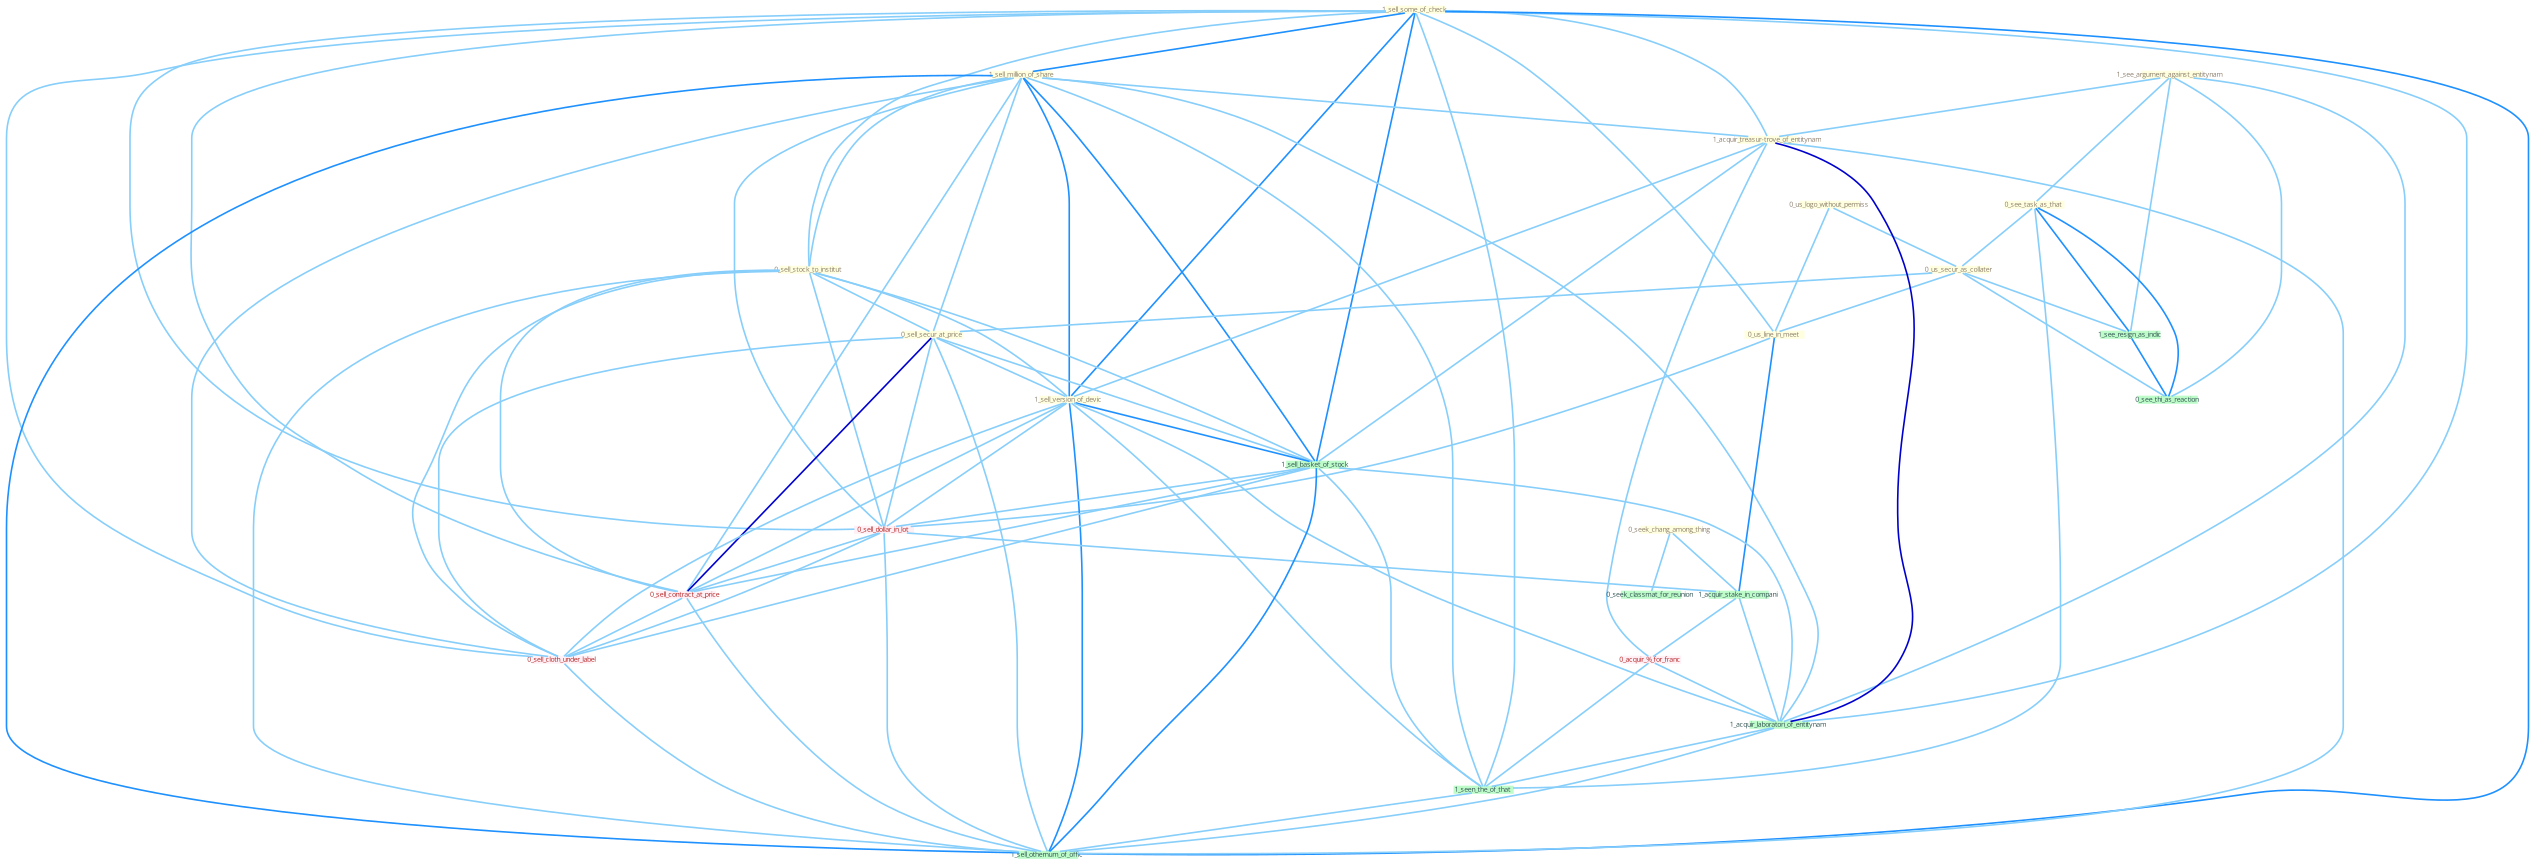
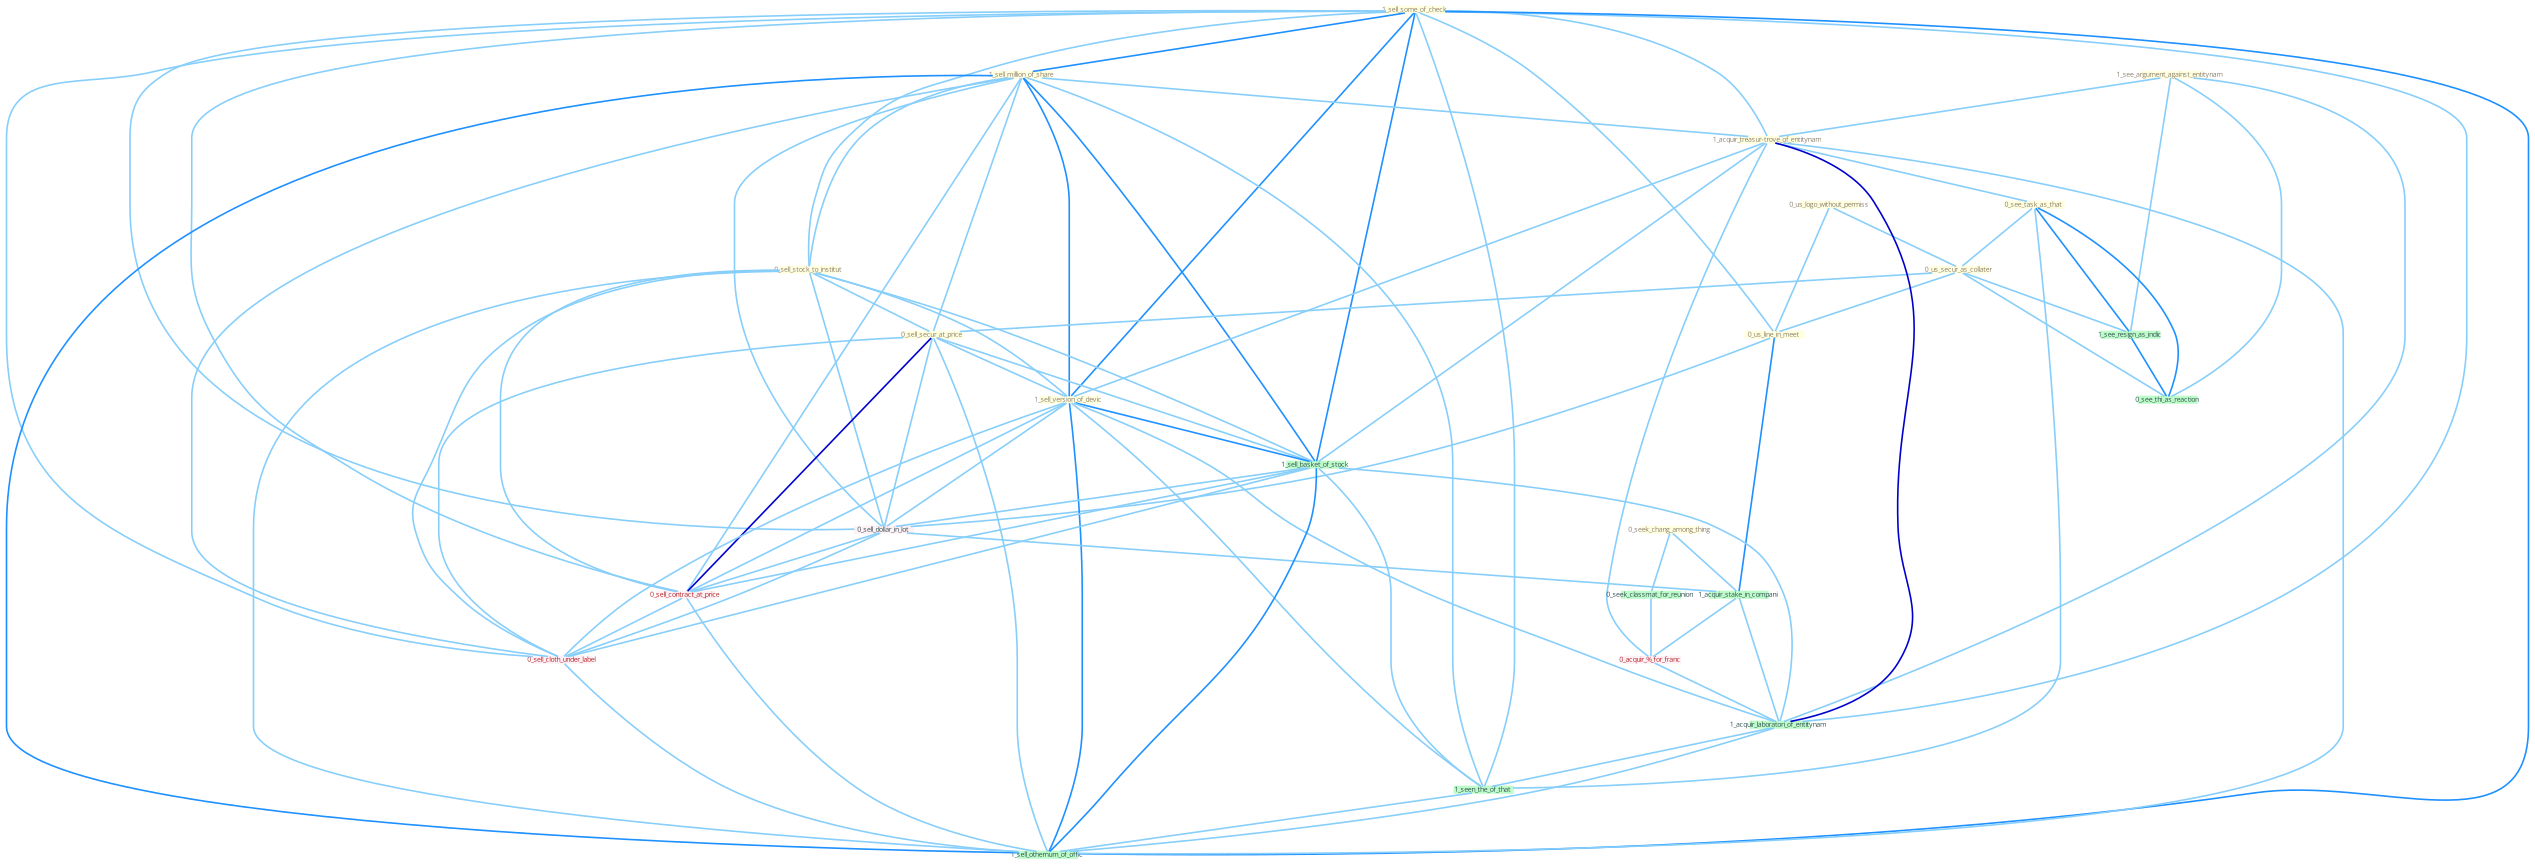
  graph {
    fontname="Open Sans"
    node [color="#ffffe0" fixedsize=true fontcolor="#8b7d6b" fontname="Open Sans" fontsize=4 shape=polygon style=filled]
    edge [color="#87cefa" fontname="Open Sans" w=1]
    "0_us_logo_without_permiss " [height=.06 width=.5]
    "1_sell_some_of_check " [height=.06 width=.5]
    "1_see_argument_against_entitynam " [height=.06 width=.5]
    "1_sell_million_of_share " [height=.06 width=.5]
    "0_see_task_as_that " [height=.06 width=.5]
    "0_us_secur_as_collater " [height=.06 width=.5]
    "0_us_line_in_meet " [height=.06 width=.5]
    "1_acquir_treasur-trove_of_entitynam " [height=.06 width=.5]
    "0_sell_stock_to_institut " [height=.06 width=.5]
    "0_seek_chang_among_thing " [height=.06 width=.5]
    "0_sell_secur_at_price " [height=.06 width=.5]
    "1_sell_version_of_devic " [height=.06 width=.5]
-   "0_sell_dollar_in_lot " [color="#fff0f5" fontcolor="#b22222" height=.06 width=.5]
+   "0_sell_dollar_in_lot " [color="#fff0f5" fontcolor="#2f4f4f" height=.06 width=.5]
    "0_acquir_%_for_franc " [color="#fff0f5" fontcolor="#b22222" height=.06 width=.5]
    "0_sell_contract_at_price " [color="#fff0f5" fontcolor="#b22222" height=.06 width=.5]
    "0_sell_cloth_under_label " [color="#fff0f5" fontcolor="#b22222" height=.06 width=.5]
    "1_sell_basket_of_stock " [color="#BDFCC9" fontcolor="#2f4f4f" height=.06 width=.5]
    "1_acquir_laboratori_of_entitynam " [color="#BDFCC9" fontcolor="#2f4f4f" height=.06 width=.5]
    "1_seen_the_of_that " [color="#BDFCC9" fontcolor="#2f4f4f" height=.06 width=.5]
    "1_sell_othernum_of_offic " [color="#BDFCC9" fontcolor="#2f4f4f" height=.06 width=.5]
    n21 [color="#BDFCC9" fontcolor="#2f4f4f" height=.06 label="1_see_resign_as_indic" width=.5]
    "0_see_thi_as_reaction " [color="#BDFCC9" fontcolor="#2f4f4f" height=.06 width=.5]
    "1_acquir_stake_in_compani " [color="#BDFCC9" fontcolor="#2f4f4f" height=.06 width=.5]
    "0_seek_classmat_for_reunion " [color="#BDFCC9" fontcolor="#2f4f4f" height=.06 width=.5]
    subgraph sub_1 {
      "0_us_logo_without_permiss "
      "1_sell_some_of_check "
      "1_see_argument_against_entitynam "
      "1_sell_million_of_share "
      "0_see_task_as_that "
      "0_us_secur_as_collater "
      "0_us_line_in_meet "
      "1_acquir_treasur-trove_of_entitynam "
      "0_sell_stock_to_institut "
      "0_seek_chang_among_thing "
      "0_sell_secur_at_price "
      "1_sell_version_of_devic "
    }
    subgraph sub_2 {
      "0_sell_dollar_in_lot "
      "0_acquir_%_for_franc "
      "0_sell_contract_at_price "
      "0_sell_cloth_under_label "
    }
    "0_us_logo_without_permiss " -- "0_us_secur_as_collater "
    "0_us_logo_without_permiss " -- "0_us_line_in_meet "
    "1_sell_some_of_check " -- "1_sell_million_of_share " [color="#1e90ff" w=2]
    "1_sell_some_of_check " -- "0_us_line_in_meet "
    "1_sell_some_of_check " -- "1_acquir_treasur-trove_of_entitynam "
    "1_sell_some_of_check " -- "0_sell_stock_to_institut "
    "1_sell_some_of_check " -- "1_sell_version_of_devic " [color="#1e90ff" w=2]
    "1_sell_some_of_check " -- "0_sell_dollar_in_lot "
    "1_sell_some_of_check " -- "0_sell_contract_at_price "
    "1_sell_some_of_check " -- "0_sell_cloth_under_label "
    "1_sell_some_of_check " -- "1_sell_basket_of_stock " [color="#1e90ff" w=2]
    "1_sell_some_of_check " -- "1_acquir_laboratori_of_entitynam "
    "1_sell_some_of_check " -- "1_seen_the_of_that "
    "1_sell_some_of_check " -- "1_sell_othernum_of_offic " [color="#1e90ff" w=2]
-   "1_see_argument_against_entitynam " -- "0_see_task_as_that "
+   "1_acquir_treasur-trove_of_entitynam " -- "0_see_task_as_that "
    "1_see_argument_against_entitynam " -- "1_acquir_treasur-trove_of_entitynam "
    "1_see_argument_against_entitynam " -- "1_acquir_laboratori_of_entitynam "
    "1_see_argument_against_entitynam " -- n21
    "1_see_argument_against_entitynam " -- "0_see_thi_as_reaction "
    "1_sell_million_of_share " -- "1_acquir_treasur-trove_of_entitynam "
    "1_sell_million_of_share " -- "0_sell_stock_to_institut "
    "1_sell_million_of_share " -- "0_sell_secur_at_price "
    "1_sell_million_of_share " -- "1_sell_version_of_devic " [color="#1e90ff" w=2]
    "1_sell_million_of_share " -- "0_sell_dollar_in_lot "
    "1_sell_million_of_share " -- "0_sell_contract_at_price "
    "1_sell_million_of_share " -- "0_sell_cloth_under_label "
    "1_sell_million_of_share " -- "1_sell_basket_of_stock " [color="#1e90ff" w=2]
-   "1_sell_million_of_share " -- "1_acquir_laboratori_of_entitynam "
    "1_sell_million_of_share " -- "1_seen_the_of_that "
    "1_sell_million_of_share " -- "1_sell_othernum_of_offic " [color="#1e90ff" w=2]
    "0_see_task_as_that " -- "0_us_secur_as_collater "
    "0_see_task_as_that " -- "1_seen_the_of_that "
    "0_see_task_as_that " -- n21 [color="#1e90ff" w=2]
    "0_see_task_as_that " -- "0_see_thi_as_reaction " [color="#1e90ff" w=2]
    "0_us_secur_as_collater " -- "0_us_line_in_meet "
    "0_us_secur_as_collater " -- "0_sell_secur_at_price "
    "0_us_secur_as_collater " -- n21
    "0_us_secur_as_collater " -- "0_see_thi_as_reaction "
    "0_us_line_in_meet " -- "0_sell_dollar_in_lot "
    "0_us_line_in_meet " -- "1_acquir_stake_in_compani " [color="#1e90ff"]
    "1_acquir_treasur-trove_of_entitynam " -- "1_sell_version_of_devic "
    "1_acquir_treasur-trove_of_entitynam " -- "0_acquir_%_for_franc "
    "1_acquir_treasur-trove_of_entitynam " -- "1_sell_basket_of_stock "
    "1_acquir_treasur-trove_of_entitynam " -- "1_acquir_laboratori_of_entitynam " [color="#0000cd" w=3]
    "1_acquir_treasur-trove_of_entitynam " -- "1_sell_othernum_of_offic "
    "0_sell_stock_to_institut " -- "0_sell_secur_at_price "
    "0_sell_stock_to_institut " -- "1_sell_version_of_devic "
    "0_sell_stock_to_institut " -- "0_sell_dollar_in_lot "
    "0_sell_stock_to_institut " -- "0_sell_contract_at_price "
    "0_sell_stock_to_institut " -- "0_sell_cloth_under_label "
    "0_sell_stock_to_institut " -- "1_sell_basket_of_stock "
    "0_sell_stock_to_institut " -- "1_sell_othernum_of_offic "
    "0_seek_chang_among_thing " -- "1_acquir_stake_in_compani "
    "0_seek_chang_among_thing " -- "0_seek_classmat_for_reunion "
    "0_sell_secur_at_price " -- "1_sell_version_of_devic "
    "0_sell_secur_at_price " -- "0_sell_dollar_in_lot "
    "0_sell_secur_at_price " -- "0_sell_contract_at_price " [color="#0000cd" w=3]
    "0_sell_secur_at_price " -- "0_sell_cloth_under_label "
    "0_sell_secur_at_price " -- "1_sell_basket_of_stock "
    "0_sell_secur_at_price " -- "1_sell_othernum_of_offic "
    "1_sell_version_of_devic " -- "0_sell_dollar_in_lot "
    "1_sell_version_of_devic " -- "0_sell_contract_at_price "
    "1_sell_version_of_devic " -- "0_sell_cloth_under_label "
    "1_sell_version_of_devic " -- "1_sell_basket_of_stock " [color="#1e90ff" w=2]
    "1_sell_version_of_devic " -- "1_acquir_laboratori_of_entitynam "
    "1_sell_version_of_devic " -- "1_seen_the_of_that "
    "1_sell_version_of_devic " -- "1_sell_othernum_of_offic " [color="#1e90ff" w=2]
    "0_sell_dollar_in_lot " -- "0_sell_contract_at_price "
    "0_sell_dollar_in_lot " -- "0_sell_cloth_under_label "
-   "0_sell_dollar_in_lot " -- "1_sell_othernum_of_offic "
    "0_sell_dollar_in_lot " -- "1_acquir_stake_in_compani "
    "0_acquir_%_for_franc " -- "1_acquir_laboratori_of_entitynam "
    "0_sell_contract_at_price " -- "0_sell_cloth_under_label "
    "0_sell_contract_at_price " -- "1_sell_othernum_of_offic "
    "0_sell_cloth_under_label " -- "1_sell_othernum_of_offic "
    "1_sell_basket_of_stock " -- "0_sell_dollar_in_lot "
    "1_sell_basket_of_stock " -- "0_sell_contract_at_price "
    "1_sell_basket_of_stock " -- "0_sell_cloth_under_label "
    "1_sell_basket_of_stock " -- "1_acquir_laboratori_of_entitynam "
    "1_sell_basket_of_stock " -- "1_seen_the_of_that "
    "1_sell_basket_of_stock " -- "1_sell_othernum_of_offic " [color="#1e90ff" w=2]
    "1_acquir_laboratori_of_entitynam " -- "1_seen_the_of_that "
    "1_acquir_laboratori_of_entitynam " -- "1_sell_othernum_of_offic "
    "1_seen_the_of_that " -- "1_sell_othernum_of_offic "
    n21 -- "0_see_thi_as_reaction " [color="#1e90ff" w=2]
    "1_acquir_stake_in_compani " -- "0_acquir_%_for_franc "
    "1_acquir_stake_in_compani " -- "1_acquir_laboratori_of_entitynam "
-   "1_seen_the_of_that " -- "0_acquir_%_for_franc "
+   "0_seek_classmat_for_reunion " -- "0_acquir_%_for_franc "
  }
